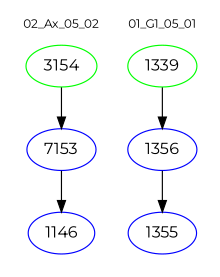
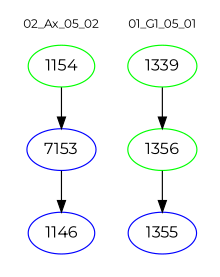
  digraph {
    fontname=Montserrat
    node [color=blue fontname=Montserrat]
    edge [color=black fontname=Montserrat]
-   n1 [color=green label=3154]
+   n1 [color=green label=1154]
    n2 [label=7153]
    n3 [label=1146]
    n4 [color=green label=1339]
-   n5 [label=1356]
+   n5 [color=green label=1356]
    n6 [label=1355]
    subgraph cluster_1 {
      color=white
      fontsize=10
      label="02_Ax_05_02"
      n1
      n2
      n3
    }
    subgraph cluster_2 {
      color=white
      fontsize=10
      label="01_G1_05_01"
      n4
      n5
      n6
    }
    n1 -> n2
    n2 -> n3
    n4 -> n5
    n5 -> n6
  }
